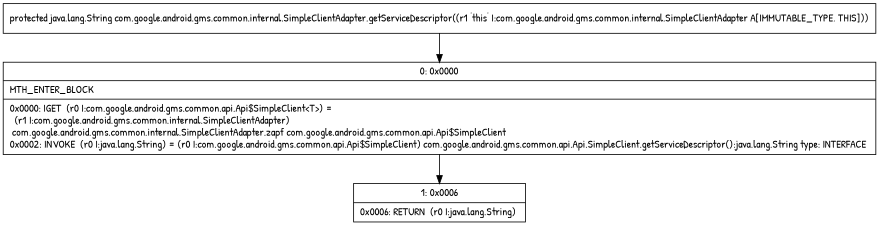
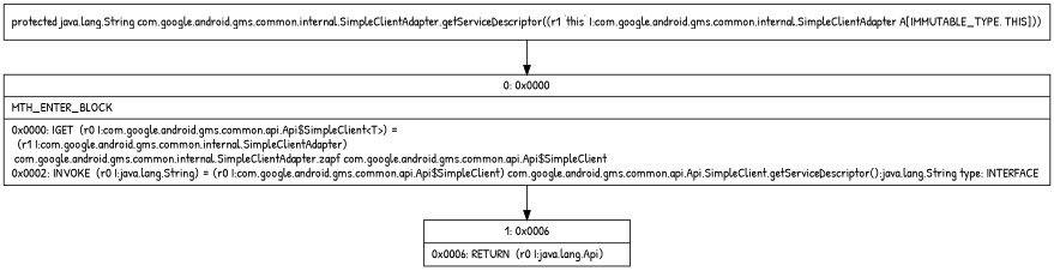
  digraph {
    fontname="Patrick Hand"
    node [shape=record fontname="Patrick Hand"]
    edge [fontname="Patrick Hand"]
    n1 [label="{0\:\ 0x0000|MTH_ENTER_BLOCK\l|0x0000: IGET  (r0 I:com.google.android.gms.common.api.Api$SimpleClient\<T\>) = \l  (r1 I:com.google.android.gms.common.internal.SimpleClientAdapter)\l com.google.android.gms.common.internal.SimpleClientAdapter.zapf com.google.android.gms.common.api.Api$SimpleClient \l0x0002: INVOKE  (r0 I:java.lang.String) = (r0 I:com.google.android.gms.common.api.Api$SimpleClient) com.google.android.gms.common.api.Api.SimpleClient.getServiceDescriptor():java.lang.String type: INTERFACE \l}"]
-   n2 [label="{1\:\ 0x0006|0x0006: RETURN  (r0 I:java.lang.String) \l}"]
+   n2 [label="{1\:\ 0x0006|0x0006: RETURN  (r0 I:java.lang.Api) \l}"]
    n3 [label="{protected java.lang.String com.google.android.gms.common.internal.SimpleClientAdapter.getServiceDescriptor((r1 'this' I:com.google.android.gms.common.internal.SimpleClientAdapter A[IMMUTABLE_TYPE, THIS])) }"]
    n1 -> n2
    n3 -> n1
  }
